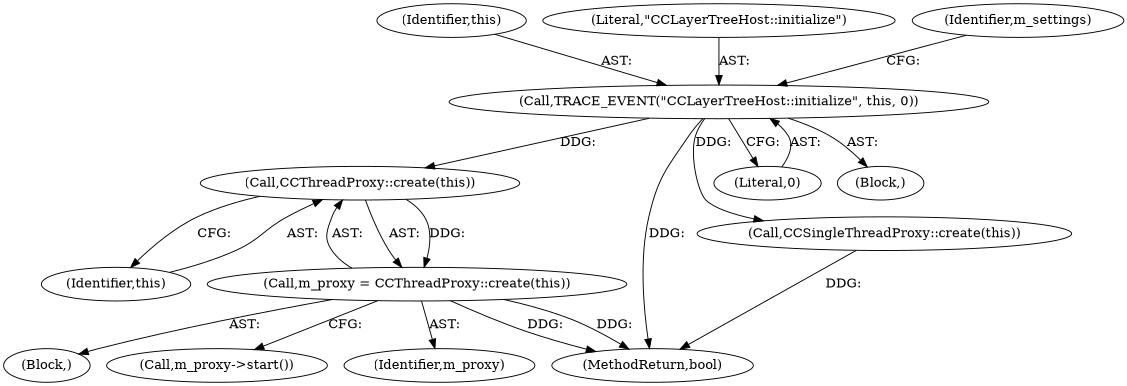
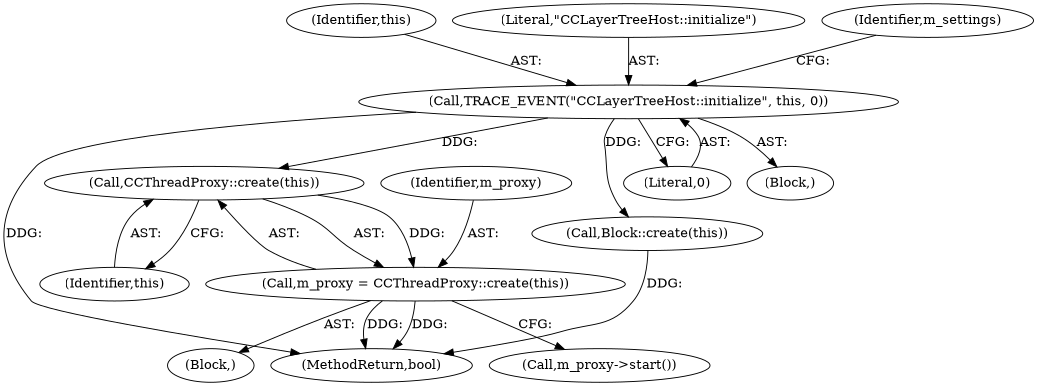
  digraph {
    n1 [label="(Call,CCThreadProxy::create(this))"]
    n2 [label="(Call,m_proxy = CCThreadProxy::create(this))"]
    n3 [label="(Identifier,this)"]
    n4 [label="(MethodReturn,bool)"]
    n5 [label="(Block,)"]
    n6 [label="(Call,m_proxy->start())"]
    n7 [label="(Call,TRACE_EVENT(\"CCLayerTreeHost::initialize\", this, 0))"]
-   n8 [label="(Call,CCSingleThreadProxy::create(this))"]
+   n8 [label="(Call,Block::create(this))"]
    n9 [label="(Literal,0)"]
    n10 [label="(Block,)"]
    n11 [label="(Identifier,this)"]
    n12 [label="(Literal,\"CCLayerTreeHost::initialize\")"]
    n13 [label="(Identifier,m_proxy)"]
    n14 [label="(Identifier,m_settings)"]
    n1 -> n2 [label="AST: "]
    n1 -> n2 [label="DDG: "]
    n1 -> n3 [label="CFG: "]
    n2 -> n1 [label="AST: "]
    n2 -> n4 [label="DDG: "]
    n2 -> n4 [label="DDG: "]
    n2 -> n5 [label="AST: "]
    n2 -> n6 [label="CFG: "]
    n3 -> n1 [label="AST: "]
    n7 -> n1 [label="DDG: "]
    n7 -> n4 [label="DDG: "]
    n7 -> n8 [label="DDG: "]
    n7 -> n9 [label="CFG: "]
    n7 -> n10 [label="AST: "]
    n8 -> n4 [label="DDG: "]
    n9 -> n7 [label="AST: "]
    n11 -> n7 [label="AST: "]
    n12 -> n7 [label="AST: "]
-   n2 -> n13 [label="AST: "]
+   n13 -> n2 [label="AST: "]
    n14 -> n7 [label="CFG: "]
  }
